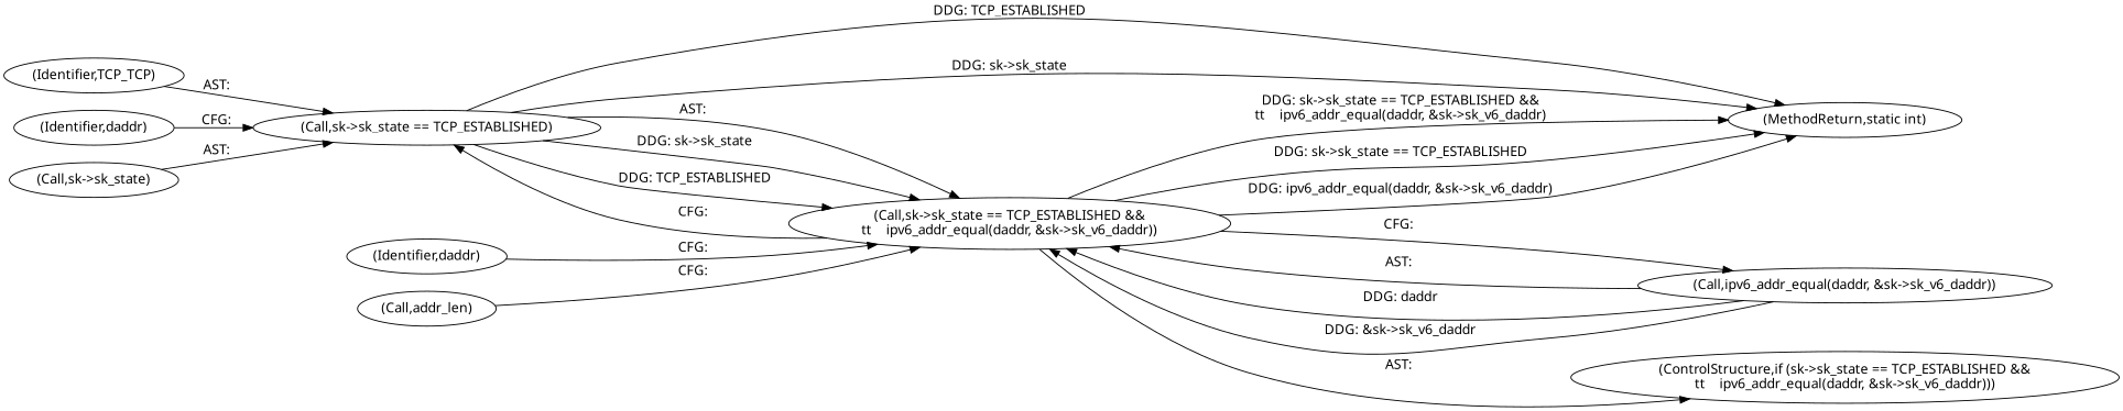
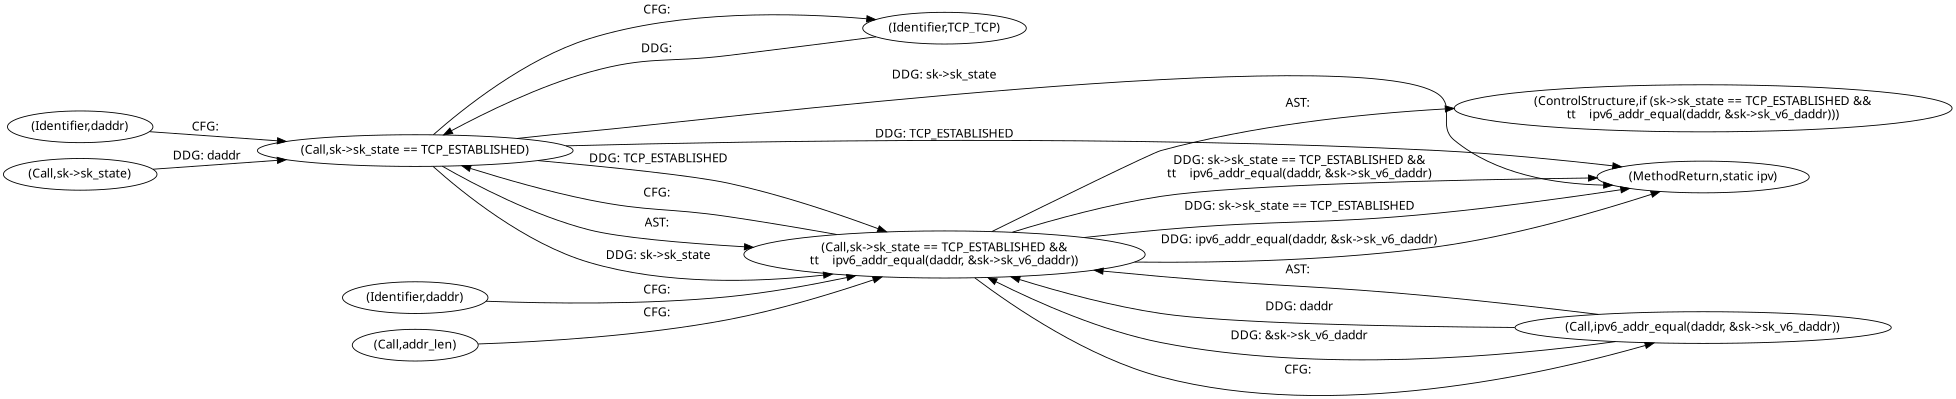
  digraph {
    fontname="Noto Sans"
    rankdir=LR
    node [fontname="Noto Sans"]
    edge [fontname="Noto Sans"]
    n1 [label="(Call,sk->sk_state == TCP_ESTABLISHED)"]
    n2 [label="(Call,sk->sk_state == TCP_ESTABLISHED &&\n\t\t    ipv6_addr_equal(daddr, &sk->sk_v6_daddr))"]
-   n3 [label="(MethodReturn,static int)"]
+   n3 [label="(MethodReturn,static ipv)"]
    n4 [label="(Identifier,TCP_TCP)"]
    n5 [label="(Call,ipv6_addr_equal(daddr, &sk->sk_v6_daddr))"]
    n6 [label="(ControlStructure,if (sk->sk_state == TCP_ESTABLISHED &&\n\t\t    ipv6_addr_equal(daddr, &sk->sk_v6_daddr)))"]
    n7 [label="(Identifier,daddr)"]
    n8 [label="(Identifier,daddr)"]
    n9 [label="(Call,sk->sk_state)"]
    n10 [label="(Call,addr_len)"]
    n1 -> n2 [label="AST: "]
    n1 -> n2 [label="DDG: sk->sk_state"]
    n1 -> n2 [label="DDG: TCP_ESTABLISHED"]
    n1 -> n3 [label="DDG: TCP_ESTABLISHED"]
    n1 -> n3 [label="DDG: sk->sk_state"]
+   n1 -> n4 [label="CFG: "]
    n2 -> n1 [label="CFG: "]
    n2 -> n3 [label="DDG: sk->sk_state == TCP_ESTABLISHED &&\n\t\t    ipv6_addr_equal(daddr, &sk->sk_v6_daddr)"]
    n2 -> n3 [label="DDG: sk->sk_state == TCP_ESTABLISHED"]
    n2 -> n3 [label="DDG: ipv6_addr_equal(daddr, &sk->sk_v6_daddr)"]
    n2 -> n5 [label="CFG: "]
    n2 -> n6 [label="AST: "]
-   n4 -> n1 [label="AST: "]
+   n4 -> n1 [label="DDG: "]
    n5 -> n2 [label="AST: "]
    n5 -> n2 [label="DDG: daddr"]
    n5 -> n2 [label="DDG: &sk->sk_v6_daddr"]
    n7 -> n1 [label="CFG: "]
    n8 -> n2 [label="CFG: "]
-   n9 -> n1 [label="AST: "]
+   n9 -> n1 [label="DDG: daddr"]
    n10 -> n2 [label="CFG: "]
  }
